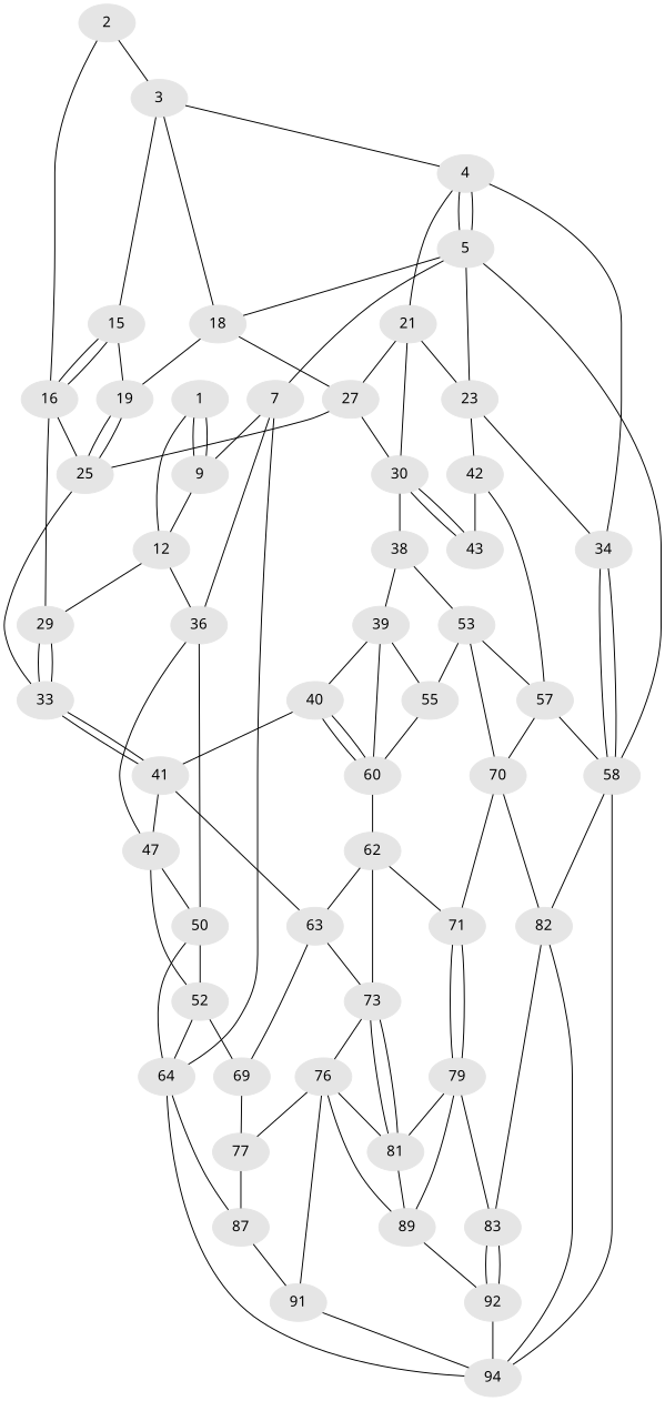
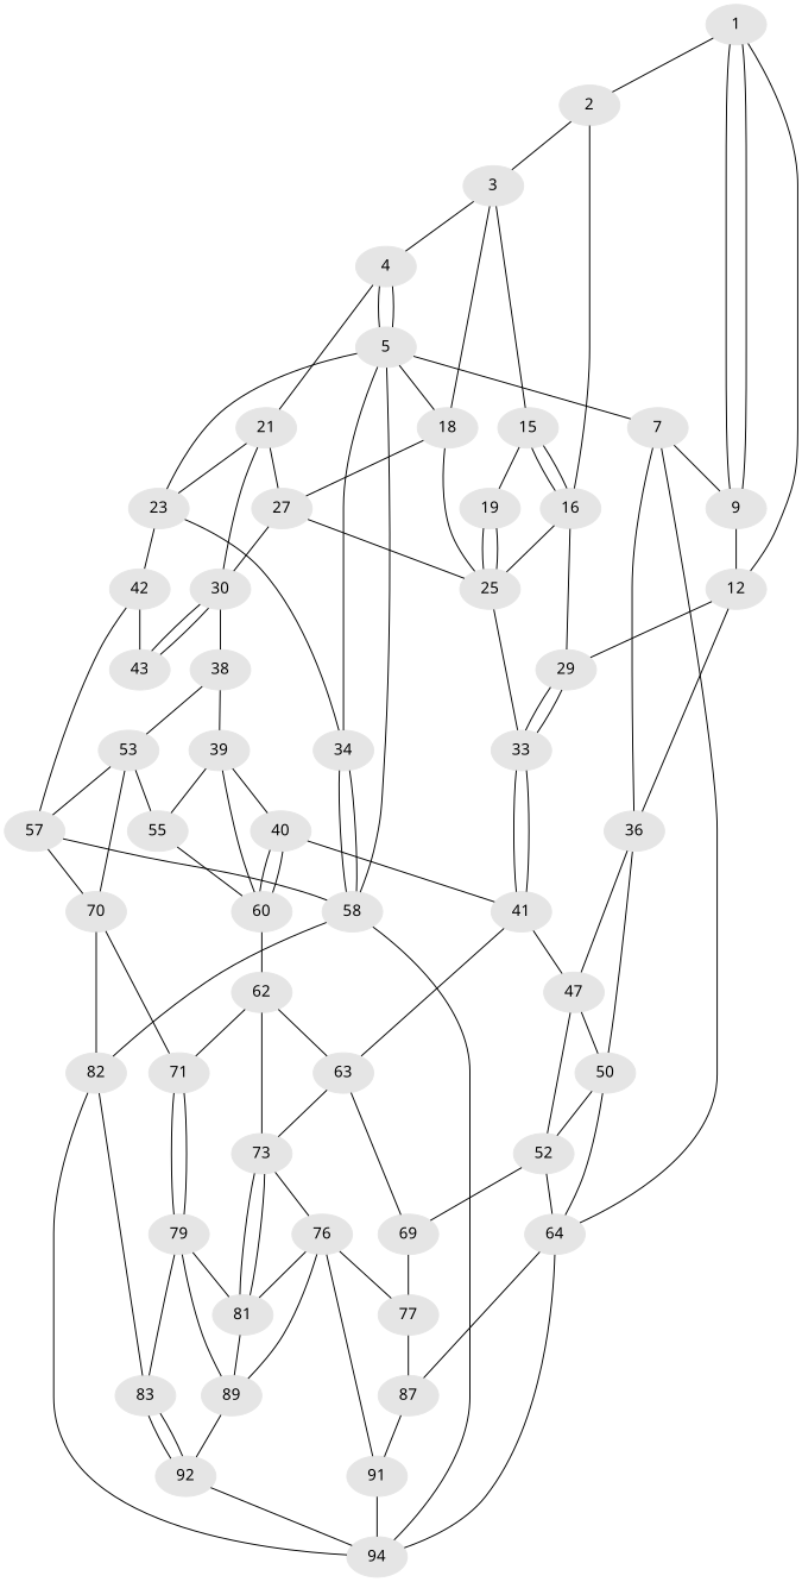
  graph {
    fontname="Noto Sans"
    node [color=gray90 fontname="Noto Sans" style=filled]
    edge [fontname="Noto Sans"]
    2 [super="+11"]
    1
    9 [super="+10"]
    12 [super="+13"]
    3 [super="+14"]
    16 [super="+26"]
    4 [super="+17"]
    15
    18 [super="+20"]
    36 [super="+37"]
    29
    25 [super="+28"]
    5 [super="+6"]
    21 [super="+24"]
    19
    n16 [label=27 super="+27"]
    7 [super="+32"]
    23 [super="+35"]
    34
    58 [super="+66"]
    30 [super="+31"]
    64 [super="+65"]
    42 [super="+49"]
    82 [super="+88"]
    94 [super="+95"]
    47 [super="+48"]
    50 [super="+51"]
    87 [super="+90"]
    33
    38 [super="+45"]
    43 [super="+44"]
    57 [super="+59"]
    41 [super="+46"]
    39 [super="+56"]
    53 [super="+54"]
    63 [super="+68"]
    52 [super="+67"]
    40
    55
    60 [super="+61"]
    70 [super="+75"]
    62 [super="+72"]
    69
    73 [super="+74"]
    77 [super="+78"]
    71
    83 [super="+84"]
    79 [super="+80"]
    76 [super="+86"]
    81 [super="+85"]
    91
    89 [super="+93"]
    92
    2 -- 3
    2 -- 16
+   1 -- 2
    1 -- 9
    1 -- 9
    1 -- 12
    9 -- 12
    12 -- 36
    12 -- 29
    3 -- 4
    3 -- 15
    3 -- 18
    16 -- 29
    16 -- 25
    4 -- 5
    4 -- 5
    4 -- 21
    15 -- 16
    15 -- 16
    15 -- 19
-   18 -- 19
+   18 -- 25
    18 -- n16
    36 -- 47
    36 -- 50
    29 -- 33
    29 -- 33
    25 -- 33
    5 -- 18
    5 -- 7
    5 -- 23
-   4 -- 34
+   5 -- 34
    5 -- 58
    21 -- n16
    21 -- 23
    21 -- 30
    19 -- 25
    19 -- 25
    n16 -- 25
    n16 -- 30
    7 -- 9
    7 -- 36
    7 -- 64
    23 -- 34
    23 -- 42
    34 -- 58
    34 -- 58
    58 -- 82
    58 -- 94
    30 -- 38
    30 -- 43
    30 -- 43
    64 -- 94
    64 -- 87
    42 -- 43 [weight=2]
    42 -- 57
    82 -- 94
    82 -- 83
    47 -- 50
    47 -- 52
    50 -- 64
    50 -- 52
    87 -- 91
    33 -- 41
    33 -- 41
    38 -- 39
    38 -- 53
    57 -- 58
    57 -- 70
    41 -- 47
    41 -- 63
    39 -- 40
    39 -- 55
    39 -- 60
    53 -- 57
    53 -- 55
    53 -- 70
    63 -- 69
    63 -- 73
    52 -- 64
    52 -- 69
    40 -- 41
    40 -- 60
    40 -- 60
    55 -- 60
    60 -- 62
    70 -- 82
    70 -- 71
    62 -- 63
    62 -- 73
    62 -- 71
    69 -- 77
    73 -- 76
    73 -- 81
    73 -- 81
    77 -- 87 [weight=2]
    71 -- 79
    71 -- 79
    83 -- 92
    83 -- 92
    79 -- 83
    79 -- 81
    79 -- 89
    76 -- 77
    76 -- 81
    76 -- 91
    76 -- 89
    81 -- 89
    91 -- 94
    89 -- 92
    92 -- 94
  }
